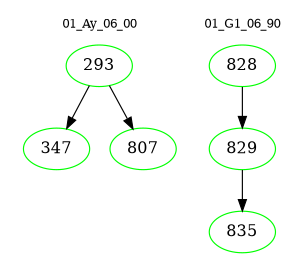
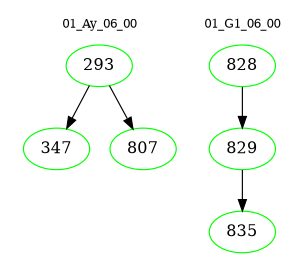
  digraph {
    node [color=green]
    edge [color=black]
    n1 [label=293]
    n2 [label=347]
    n3 [label=807]
    n4 [label=829]
    n5 [label=828]
    n6 [label=835]
    subgraph cluster_1 {
      color=white
      fontsize=10
      label="01_Ay_06_00"
      n1
      n2
      n3
    }
    subgraph cluster_2 {
      color=white
      fontsize=10
-     label="01_G1_06_90"
+     label="01_G1_06_00"
      n4
      n5
      n6
    }
    n1 -> n2
    n1 -> n3
    n4 -> n6
    n5 -> n4
  }
